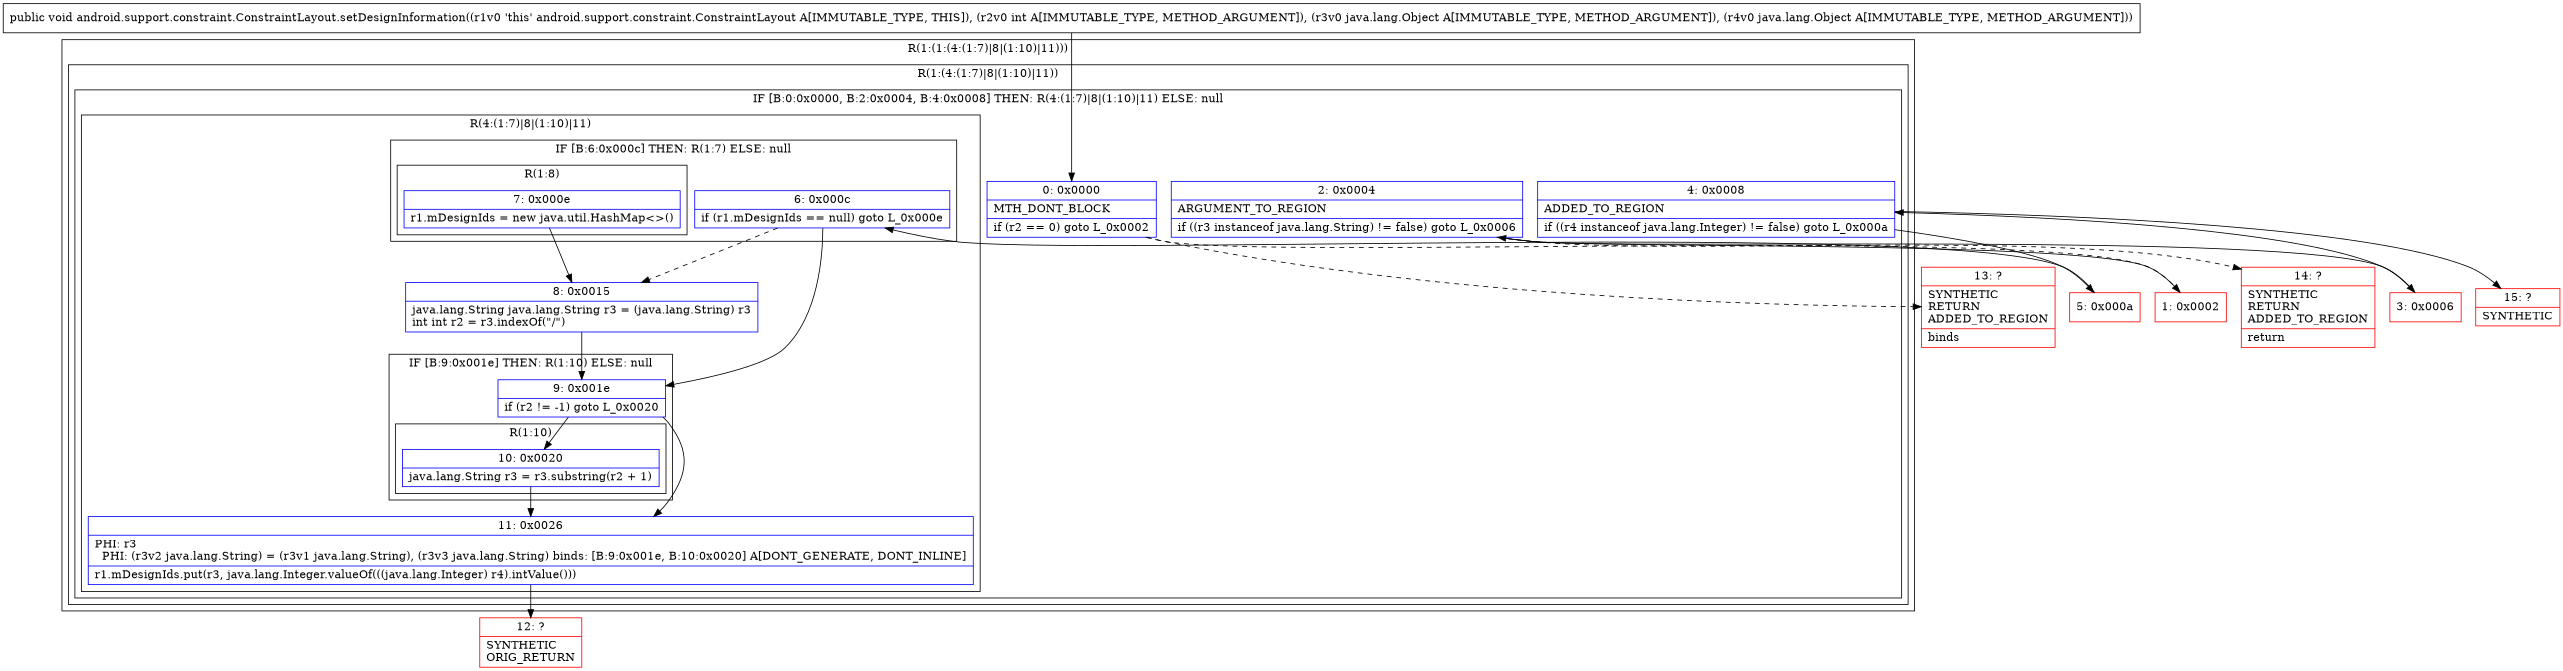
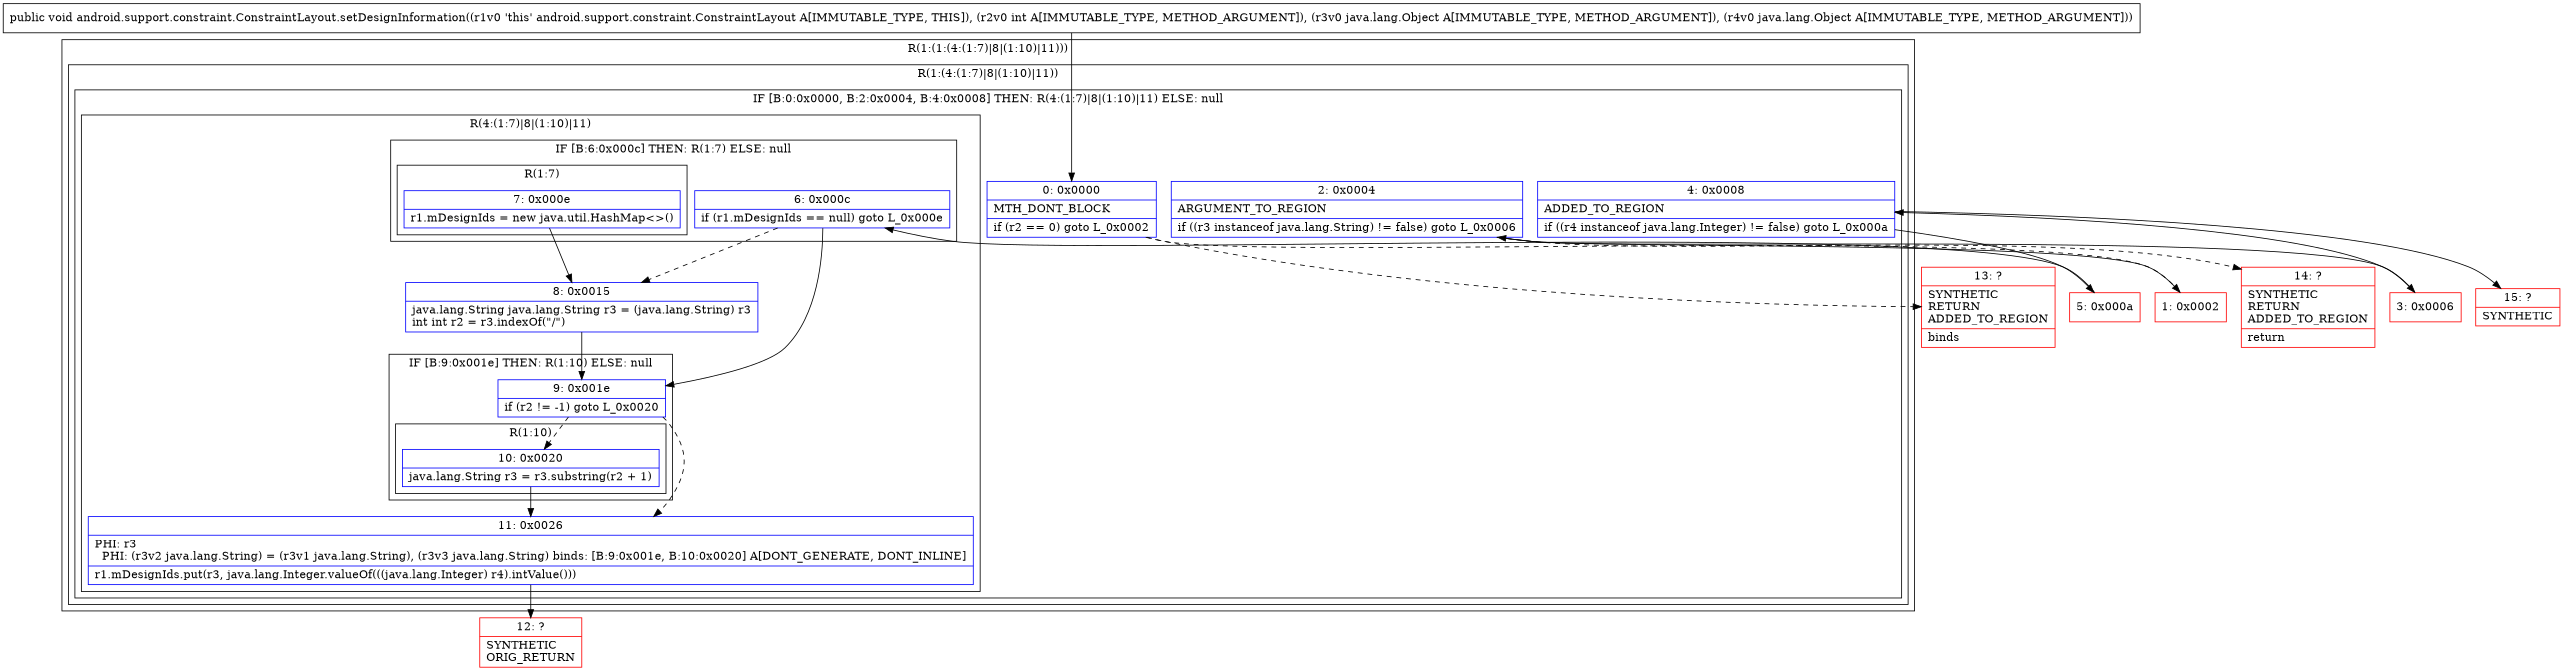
  digraph {
    node [color=blue shape=record]
    n1 [label="{7\:\ 0x000e|r1.mDesignIds = new java.util.HashMap\<\>()\l}"]
    n2 [label="{6\:\ 0x000c|if (r1.mDesignIds == null) goto L_0x000e\l}"]
    n3 [label="{10\:\ 0x0020|java.lang.String r3 = r3.substring(r2 + 1)\l}"]
    n4 [label="{9\:\ 0x001e|if (r2 != \-1) goto L_0x0020\l}"]
    n5 [label="{8\:\ 0x0015|java.lang.String java.lang.String r3 = (java.lang.String) r3\lint int r2 = r3.indexOf(\"\/\")\l}"]
    n6 [label="{11\:\ 0x0026|PHI: r3 \l  PHI: (r3v2 java.lang.String) = (r3v1 java.lang.String), (r3v3 java.lang.String) binds: [B:9:0x001e, B:10:0x0020] A[DONT_GENERATE, DONT_INLINE]\l|r1.mDesignIds.put(r3, java.lang.Integer.valueOf(((java.lang.Integer) r4).intValue()))\l}"]
    n7 [label="{0\:\ 0x0000|MTH_DONT_BLOCK\l|if (r2 == 0) goto L_0x0002\l}"]
    n8 [label="{2\:\ 0x0004|ARGUMENT_TO_REGION\l|if ((r3 instanceof java.lang.String) != false) goto L_0x0006\l}"]
    n9 [label="{4\:\ 0x0008|ADDED_TO_REGION\l|if ((r4 instanceof java.lang.Integer) != false) goto L_0x000a\l}"]
    n10 [color=red label="{12\:\ ?|SYNTHETIC\lORIG_RETURN\l}"]
    n11 [color=red label="{1\:\ 0x0002}"]
    n12 [color=red label="{13\:\ ?|SYNTHETIC\lRETURN\lADDED_TO_REGION\l|binds\l}"]
    n13 [color=red label="{3\:\ 0x0006}"]
    n14 [color=red label="{14\:\ ?|SYNTHETIC\lRETURN\lADDED_TO_REGION\l|return\l}"]
    n15 [color=red label="{5\:\ 0x000a}"]
    n16 [color=red label="{15\:\ ?|SYNTHETIC\l}"]
    n17 [label="{public void android.support.constraint.ConstraintLayout.setDesignInformation((r1v0 'this' android.support.constraint.ConstraintLayout A[IMMUTABLE_TYPE, THIS]), (r2v0 int A[IMMUTABLE_TYPE, METHOD_ARGUMENT]), (r3v0 java.lang.Object A[IMMUTABLE_TYPE, METHOD_ARGUMENT]), (r4v0 java.lang.Object A[IMMUTABLE_TYPE, METHOD_ARGUMENT])) }" color=""]
    subgraph cluster_1 {
      label="R(1:(1:(4:(1:7)|8|(1:10)|11)))"
      subgraph cluster_2 {
        label="R(1:(4:(1:7)|8|(1:10)|11))"
        subgraph cluster_3 {
          label="IF [B:0:0x0000, B:2:0x0004, B:4:0x0008] THEN: R(4:(1:7)|8|(1:10)|11) ELSE: null"
          n7
          n8
          n9
          subgraph cluster_4 {
            label="R(4:(1:7)|8|(1:10)|11)"
            n5
            n6
            subgraph cluster_5 {
              label="IF [B:6:0x000c] THEN: R(1:7) ELSE: null"
              n2
              subgraph cluster_6 {
-               label="R(1:8)"
+               label="R(1:7)"
                n1
              }
            }
            subgraph cluster_7 {
              label="IF [B:9:0x001e] THEN: R(1:10) ELSE: null"
              n4
              subgraph cluster_8 {
                label="R(1:10)"
                n3
              }
            }
          }
        }
      }
    }
    n1 -> n5
    n2 -> n4
    n2 -> n5 [style=dashed]
    n3 -> n6
-   n4 -> n3
-   n4 -> n6 [style=solid]
+   n4 -> n3 [style=dashed]
+   n4 -> n6 [style=dashed]
    n5 -> n4
    n6 -> n10
    n7 -> n11 [style=dashed]
    n7 -> n12 [style=dashed]
    n8 -> n13
    n8 -> n14 [style=dashed]
    n9 -> n15
    n9 -> n16 [style=solid]
    n11 -> n8
    n13 -> n9
    n15 -> n2
    n17 -> n7
  }
